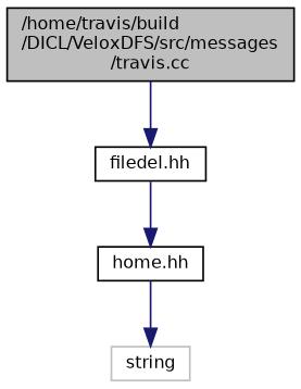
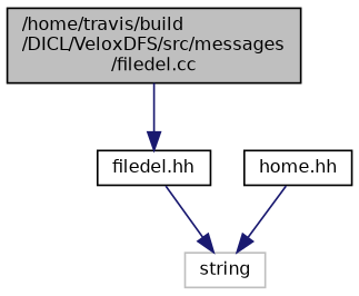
  digraph {
    node [color=black fillcolor=white fontname=Helvetica fontsize=10 shape=record style=filled]
    edge [color=midnightblue fontname=Helvetica fontsize=10 labelfontname=Helvetica labelfontsize=10 style=solid]
-   n1 [fillcolor=grey75 fontcolor=black height=0.2 label="/home/travis/build\l/DICL/VeloxDFS/src/messages\l/travis.cc" width=0.4]
+   n1 [fillcolor=grey75 fontcolor=black height=0.2 label="/home/travis/build\l/DICL/VeloxDFS/src/messages\l/filedel.cc" width=0.4]
    n2 [height=0.2 label="filedel.hh" width=0.4]
    n3 [height=0.2 label="home.hh" width=0.4]
    n4 [color=grey75 height=0.2 label=string width=0.4]
    n1 -> n2
-   n2 -> n3
+   n2 -> n4
    n3 -> n4
  }
